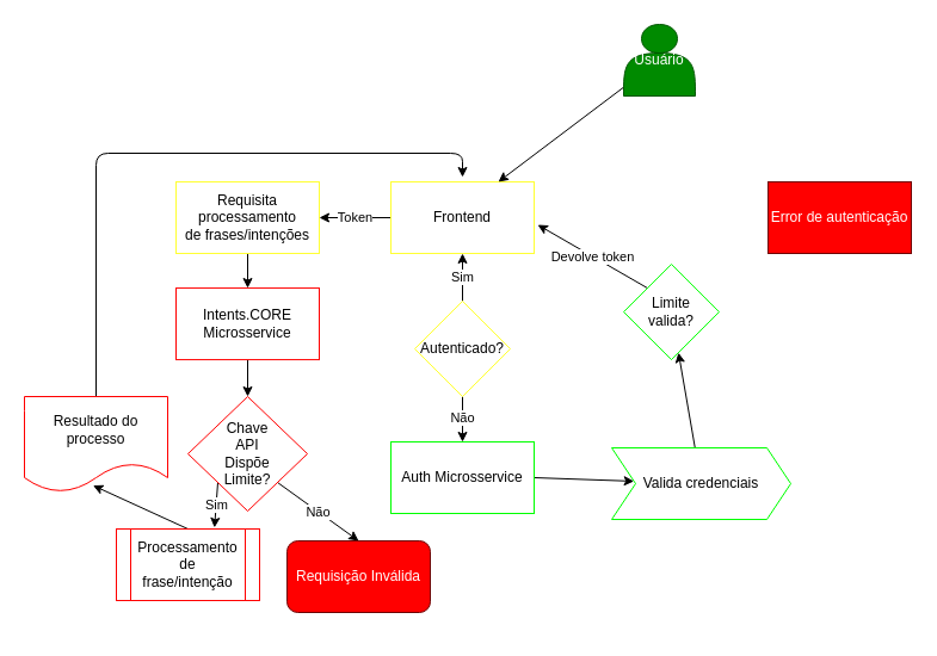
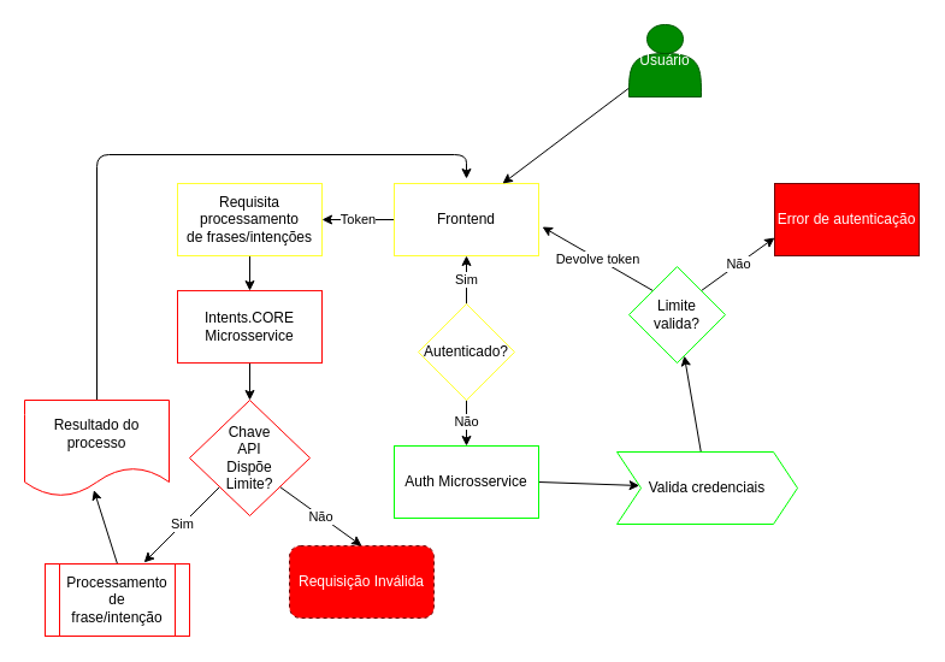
  <mxCell id="0" />
  <mxCell id="1" parent="0" />
  <mxCell id="2" style="edgeStyle=none;html=1;exitX=1;exitY=0.5;exitDx=0;exitDy=0;" parent="1" source="3" target="9" edge="1"><mxGeometry relative="1" as="geometry" /></mxCell>
  <mxCell id="3" value="Auth Microsservice" style="rounded=0;whiteSpace=wrap;html=1;strokeColor=#00FF00;" parent="1" vertex="1"><mxGeometry x="327" y="370" width="120" height="60" as="geometry" /></mxCell>
  <mxCell id="4" value="" style="edgeStyle=none;html=1;" parent="1" source="5" edge="1"><mxGeometry relative="1" as="geometry"><mxPoint x="207" y="332" as="targetPoint" /></mxGeometry></mxCell>
  <mxCell id="5" value="Intents.CORE&lt;br&gt;Microsservice" style="rounded=0;whiteSpace=wrap;html=1;strokeColor=#FF0000;" parent="1" vertex="1"><mxGeometry x="147" y="241.07" width="120" height="60" as="geometry" /></mxCell>
  <mxCell id="6" value="Token" style="edgeStyle=none;html=1;" parent="1" source="7" target="12" edge="1"><mxGeometry relative="1" as="geometry" /></mxCell>
  <mxCell id="7" value="Frontend" style="rounded=0;whiteSpace=wrap;html=1;strokeColor=#FFFF33;" parent="1" vertex="1"><mxGeometry x="327" y="152" width="120" height="60" as="geometry" /></mxCell>
  <mxCell id="8" value="" style="edgeStyle=none;html=1;" parent="1" source="9" target="15" edge="1"><mxGeometry relative="1" as="geometry" /></mxCell>
  <mxCell id="9" value="Valida credenciais" style="shape=step;perimeter=stepPerimeter;whiteSpace=wrap;html=1;fixedSize=1;strokeColor=#00FF00;" parent="1" vertex="1"><mxGeometry x="512" y="375" width="150" height="60" as="geometry" /></mxCell>
  <mxCell id="10" value="Error de autenticação" style="whiteSpace=wrap;html=1;strokeColor=#6F0000;fillColor=#FF0000;fontColor=#ffffff;rounded=0;" parent="1" vertex="1"><mxGeometry x="643" y="152" width="120" height="60" as="geometry" /></mxCell>
  <mxCell id="11" value="" style="edgeStyle=none;html=1;" parent="1" source="12" target="5" edge="1"><mxGeometry relative="1" as="geometry"><mxPoint x="207" y="241.07" as="targetPoint" /></mxGeometry></mxCell>
  <mxCell id="12" value="Requisita&lt;br&gt;processamento&lt;br&gt;de frases/intenções" style="whiteSpace=wrap;html=1;strokeColor=#FFFF33;rounded=0;" parent="1" vertex="1"><mxGeometry x="147" y="152" width="120" height="60" as="geometry" /></mxCell>
+ <mxCell id="13" value="Não" style="edgeStyle=none;html=1;exitX=1;exitY=0;exitDx=0;exitDy=0;entryX=0;entryY=0.75;entryDx=0;entryDy=0;" parent="1" source="15" target="10" edge="1"><mxGeometry relative="1" as="geometry" /></mxCell>
  <mxCell id="14" value="Devolve token" style="edgeStyle=none;html=1;exitX=0;exitY=0;exitDx=0;exitDy=0;" parent="1" source="15" edge="1"><mxGeometry relative="1" as="geometry"><mxPoint x="450" y="188" as="targetPoint" /></mxGeometry></mxCell>
  <mxCell id="15" value="Limite&lt;br&gt;valida?" style="rhombus;whiteSpace=wrap;html=1;strokeColor=#00FF00;" parent="1" vertex="1"><mxGeometry x="522" y="221.07" width="80" height="80" as="geometry" /></mxCell>
  <mxCell id="16" value="Não" style="edgeStyle=none;html=1;exitX=1;exitY=1;exitDx=0;exitDy=0;entryX=0.5;entryY=0;entryDx=0;entryDy=0;" parent="1" source="18" target="19" edge="1"><mxGeometry relative="1" as="geometry"><mxPoint x="280" y="448" as="targetPoint" /></mxGeometry></mxCell>
  <mxCell id="17" value="Sim" style="edgeStyle=none;html=1;exitX=0;exitY=1;exitDx=0;exitDy=0;entryX=0.685;entryY=-0.019;entryDx=0;entryDy=0;entryPerimeter=0;" parent="1" source="18" target="21" edge="1"><mxGeometry relative="1" as="geometry" /></mxCell>
  <mxCell id="18" value="Chave&lt;br&gt;API&lt;br&gt;Dispõe&lt;br&gt;Limite?" style="rhombus;whiteSpace=wrap;html=1;strokeColor=#FF0000;" parent="1" vertex="1"><mxGeometry x="157" y="332" width="100" height="96" as="geometry" /></mxCell>
- <mxCell id="19" value="Requisição Inválida" style="rounded=1;whiteSpace=wrap;html=1;strokeColor=#6F0000;fillColor=#FF0000;fontColor=#ffffff;" parent="1" vertex="1"><mxGeometry x="240" y="453" width="120" height="60" as="geometry" /></mxCell>
+ <mxCell id="19" value="Requisição Inválida" style="rounded=1;whiteSpace=wrap;html=1;strokeColor=#6F0000;fillColor=#FF0000;fontColor=#ffffff;dashed=1;" parent="1" vertex="1"><mxGeometry x="240" y="453" width="120" height="60" as="geometry" /></mxCell>
  <mxCell id="20" style="edgeStyle=none;html=1;exitX=0.5;exitY=0;exitDx=0;exitDy=0;entryX=0.479;entryY=0.932;entryDx=0;entryDy=0;entryPerimeter=0;" parent="1" source="21" target="23" edge="1"><mxGeometry relative="1" as="geometry" /></mxCell>
- <mxCell id="21" value="Processamento&lt;br&gt;de&lt;br&gt;frase/intenção" style="shape=process;whiteSpace=wrap;html=1;backgroundOutline=1;strokeColor=#FF0000;fillColor=none;" parent="1" vertex="1"><mxGeometry x="97" y="443" width="120" height="60" as="geometry" /></mxCell>
+ <mxCell id="21" value="Processamento&lt;br&gt;de&lt;br&gt;frase/intenção" style="shape=process;whiteSpace=wrap;html=1;backgroundOutline=1;strokeColor=#FF0000;fillColor=none;" parent="1" vertex="1"><mxGeometry x="37" y="468" width="120" height="60" as="geometry" /></mxCell>
  <mxCell id="22" style="edgeStyle=none;html=1;exitX=0.5;exitY=0;exitDx=0;exitDy=0;" parent="1" source="23" edge="1"><mxGeometry relative="1" as="geometry"><mxPoint x="387" y="148" as="targetPoint" /><Array as="points"><mxPoint x="80" y="128" /><mxPoint x="387" y="128" /></Array></mxGeometry></mxCell>
  <mxCell id="23" value="Resultado do&lt;br&gt;processo" style="shape=document;whiteSpace=wrap;html=1;boundedLbl=1;strokeColor=#FF0000;fillColor=none;" parent="1" vertex="1"><mxGeometry x="20" y="332" width="120" height="80" as="geometry" /></mxCell>
  <mxCell id="24" style="edgeStyle=none;html=1;entryX=0.75;entryY=0;entryDx=0;entryDy=0;" parent="1" source="25" target="7" edge="1"><mxGeometry relative="1" as="geometry" /></mxCell>
  <mxCell id="25" value="Usuário" style="shape=actor;whiteSpace=wrap;html=1;strokeColor=#005700;fillColor=#008a00;fontColor=#ffffff;" parent="1" vertex="1"><mxGeometry x="522" y="20" width="60" height="60" as="geometry" /></mxCell>
  <mxCell id="26" value="Sim" style="edgeStyle=none;html=1;" parent="1" source="28" target="7" edge="1"><mxGeometry relative="1" as="geometry"><mxPoint x="282" y="220" as="targetPoint" /></mxGeometry></mxCell>
  <mxCell id="27" value="Não" style="edgeStyle=none;html=1;exitX=0.5;exitY=1;exitDx=0;exitDy=0;entryX=0.5;entryY=0;entryDx=0;entryDy=0;" parent="1" edge="1"><mxGeometry x="-0.053" relative="1" as="geometry"><mxPoint x="387" y="332" as="sourcePoint" /><mxPoint x="387" y="370" as="targetPoint" /><mxPoint as="offset" /></mxGeometry></mxCell>
  <mxCell id="28" value="Autenticado?" style="rhombus;whiteSpace=wrap;html=1;strokeColor=#FFFF33;fillColor=none;" parent="1" vertex="1"><mxGeometry x="347" y="252" width="80" height="80" as="geometry" /></mxCell>
